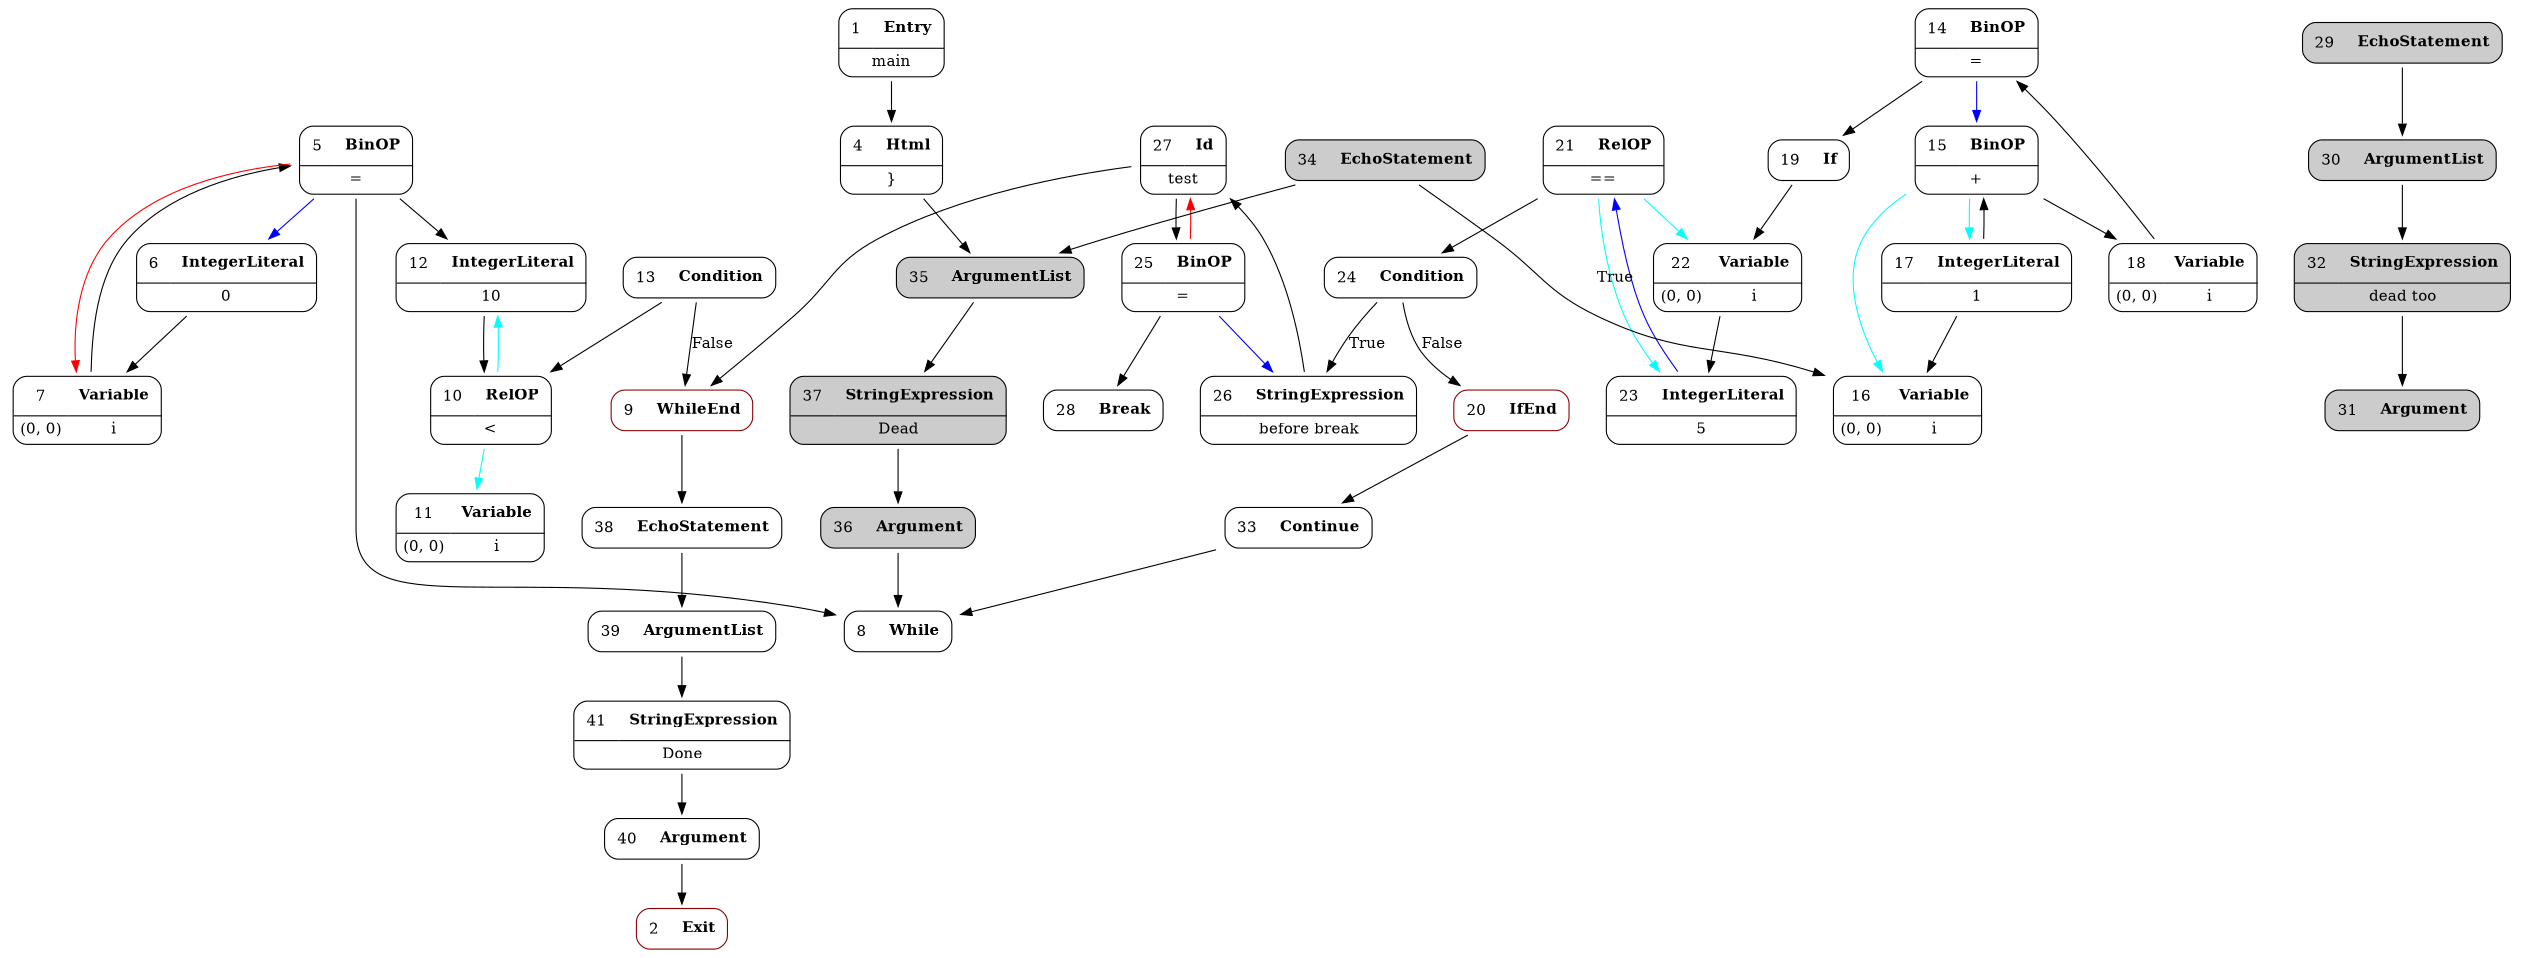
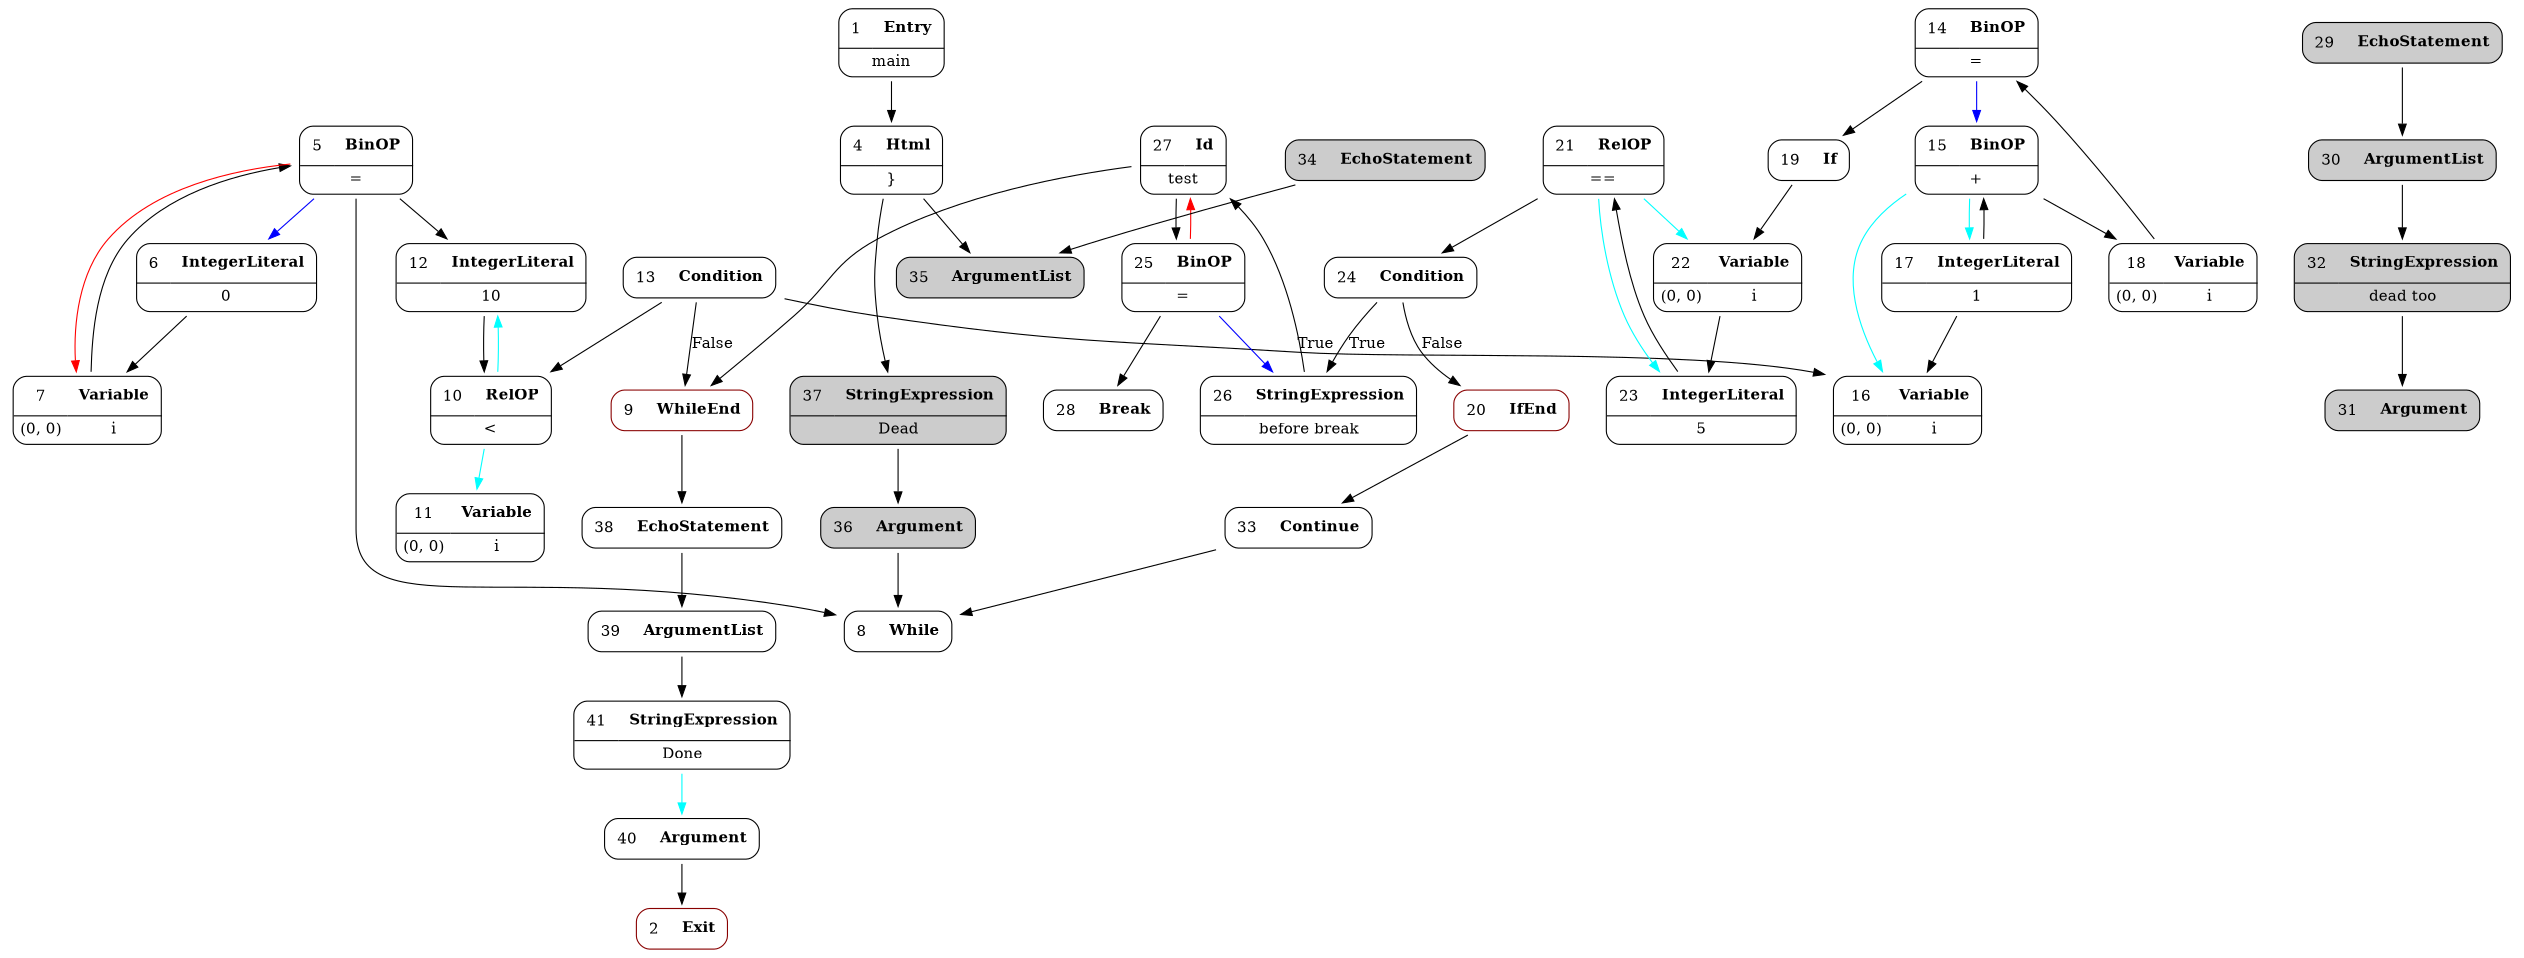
  digraph {
    node [shape=none]
    edge [weight=10]
    n1 [label=<<TABLE border='1' cellspacing='0' cellpadding='10' style='rounded' ><TR><TD border='0'>1</TD><TD border='0'><B>Entry</B></TD></TR><HR/><TR><TD border='0' cellpadding='5' colspan='2'>main</TD></TR></TABLE>>]
    n2 [label=<<TABLE border='1' cellspacing='0' cellpadding='10' style='rounded' ><TR><TD border='0'>4</TD><TD border='0'><B>Html</B></TD></TR><HR/><TR><TD border='0' cellpadding='5' colspan='2'>}</TD></TR></TABLE>>]
    n3 [label=<<TABLE border='1' cellspacing='0' cellpadding='10' style='rounded'  bgcolor='#CCCCCC'><TR><TD border='0'>35</TD><TD border='0'><B>ArgumentList</B></TD></TR></TABLE>>]
    n4 [label=<<TABLE border='1' cellspacing='0' cellpadding='10' style='rounded' ><TR><TD border='0'>6</TD><TD border='0'><B>IntegerLiteral</B></TD></TR><HR/><TR><TD border='0' cellpadding='5' colspan='2'>0</TD></TR></TABLE>>]
    n5 [label=<<TABLE border='1' cellspacing='0' cellpadding='10' style='rounded' ><TR><TD border='0'>7</TD><TD border='0'><B>Variable</B></TD></TR><HR/><TR><TD border='0' cellpadding='5'>(0, 0)</TD><TD border='0' cellpadding='5'>i</TD></TR></TABLE>>]
    n6 [label=<<TABLE border='1' cellspacing='0' cellpadding='10' style='rounded'  color='#880000'><TR><TD border='0'>2</TD><TD border='0'><B>Exit</B></TD></TR></TABLE>>]
    n7 [label=<<TABLE border='1' cellspacing='0' cellpadding='10' style='rounded' ><TR><TD border='0'>5</TD><TD border='0'><B>BinOP</B></TD></TR><HR/><TR><TD border='0' cellpadding='5' colspan='2'>=</TD></TR></TABLE>>]
    n8 [label=<<TABLE border='1' cellspacing='0' cellpadding='10' style='rounded' ><TR><TD border='0'>8</TD><TD border='0'><B>While</B></TD></TR></TABLE>>]
    n9 [label=<<TABLE border='1' cellspacing='0' cellpadding='10' style='rounded' ><TR><TD border='0'>12</TD><TD border='0'><B>IntegerLiteral</B></TD></TR><HR/><TR><TD border='0' cellpadding='5' colspan='2'>10</TD></TR></TABLE>>]
    n10 [label=<<TABLE border='1' cellspacing='0' cellpadding='10' style='rounded' ><TR><TD border='0'>11</TD><TD border='0'><B>Variable</B></TD></TR><HR/><TR><TD border='0' cellpadding='5'>(0, 0)</TD><TD border='0' cellpadding='5'>i</TD></TR></TABLE>>]
    n11 [label=<<TABLE border='1' cellspacing='0' cellpadding='10' style='rounded' ><TR><TD border='0'>10</TD><TD border='0'><B>RelOP</B></TD></TR><HR/><TR><TD border='0' cellpadding='5' colspan='2'>&lt;</TD></TR></TABLE>>]
    n12 [label=<<TABLE border='1' cellspacing='0' cellpadding='10' style='rounded'  color='#880000'><TR><TD border='0'>9</TD><TD border='0'><B>WhileEnd</B></TD></TR></TABLE>>]
    n13 [label=<<TABLE border='1' cellspacing='0' cellpadding='10' style='rounded' ><TR><TD border='0'>38</TD><TD border='0'><B>EchoStatement</B></TD></TR></TABLE>>]
    n14 [label=<<TABLE border='1' cellspacing='0' cellpadding='10' style='rounded' ><TR><TD border='0'>39</TD><TD border='0'><B>ArgumentList</B></TD></TR></TABLE>>]
    n15 [label=<<TABLE border='1' cellspacing='0' cellpadding='10' style='rounded' ><TR><TD border='0'>41</TD><TD border='0'><B>StringExpression</B></TD></TR><HR/><TR><TD border='0' cellpadding='5' colspan='2'>Done</TD></TR></TABLE>>]
    n16 [label=<<TABLE border='1' cellspacing='0' cellpadding='10' style='rounded' ><TR><TD border='0'>13</TD><TD border='0'><B>Condition</B></TD></TR></TABLE>>]
    n17 [label=<<TABLE border='1' cellspacing='0' cellpadding='10' style='rounded' ><TR><TD border='0'>16</TD><TD border='0'><B>Variable</B></TD></TR><HR/><TR><TD border='0' cellpadding='5'>(0, 0)</TD><TD border='0' cellpadding='5'>i</TD></TR></TABLE>>]
    n18 [label=<<TABLE border='1' cellspacing='0' cellpadding='10' style='rounded' ><TR><TD border='0'>17</TD><TD border='0'><B>IntegerLiteral</B></TD></TR><HR/><TR><TD border='0' cellpadding='5' colspan='2'>1</TD></TR></TABLE>>]
    n19 [label=<<TABLE border='1' cellspacing='0' cellpadding='10' style='rounded' ><TR><TD border='0'>15</TD><TD border='0'><B>BinOP</B></TD></TR><HR/><TR><TD border='0' cellpadding='5' colspan='2'>+</TD></TR></TABLE>>]
    n20 [label=<<TABLE border='1' cellspacing='0' cellpadding='10' style='rounded' ><TR><TD border='0'>14</TD><TD border='0'><B>BinOP</B></TD></TR><HR/><TR><TD border='0' cellpadding='5' colspan='2'>=</TD></TR></TABLE>>]
    n21 [label=<<TABLE border='1' cellspacing='0' cellpadding='10' style='rounded' ><TR><TD border='0'>19</TD><TD border='0'><B>If</B></TD></TR></TABLE>>]
    n22 [label=<<TABLE border='1' cellspacing='0' cellpadding='10' style='rounded' ><TR><TD border='0'>22</TD><TD border='0'><B>Variable</B></TD></TR><HR/><TR><TD border='0' cellpadding='5'>(0, 0)</TD><TD border='0' cellpadding='5'>i</TD></TR></TABLE>>]
    n23 [label=<<TABLE border='1' cellspacing='0' cellpadding='10' style='rounded' ><TR><TD border='0'>18</TD><TD border='0'><B>Variable</B></TD></TR><HR/><TR><TD border='0' cellpadding='5'>(0, 0)</TD><TD border='0' cellpadding='5'>i</TD></TR></TABLE>>]
    n24 [label=<<TABLE border='1' cellspacing='0' cellpadding='10' style='rounded' ><TR><TD border='0'>23</TD><TD border='0'><B>IntegerLiteral</B></TD></TR><HR/><TR><TD border='0' cellpadding='5' colspan='2'>5</TD></TR></TABLE>>]
    n25 [label=<<TABLE border='1' cellspacing='0' cellpadding='10' style='rounded' ><TR><TD border='0'>21</TD><TD border='0'><B>RelOP</B></TD></TR><HR/><TR><TD border='0' cellpadding='5' colspan='2'>==</TD></TR></TABLE>>]
    n26 [label=<<TABLE border='1' cellspacing='0' cellpadding='10' style='rounded'  color='#880000'><TR><TD border='0'>20</TD><TD border='0'><B>IfEnd</B></TD></TR></TABLE>>]
    n27 [label=<<TABLE border='1' cellspacing='0' cellpadding='10' style='rounded' ><TR><TD border='0'>33</TD><TD border='0'><B>Continue</B></TD></TR></TABLE>>]
    n28 [label=<<TABLE border='1' cellspacing='0' cellpadding='10' style='rounded' ><TR><TD border='0'>24</TD><TD border='0'><B>Condition</B></TD></TR></TABLE>>]
    n29 [label=<<TABLE border='1' cellspacing='0' cellpadding='10' style='rounded' ><TR><TD border='0'>26</TD><TD border='0'><B>StringExpression</B></TD></TR><HR/><TR><TD border='0' cellpadding='5' colspan='2'>before break</TD></TR></TABLE>>]
    n30 [label=<<TABLE border='1' cellspacing='0' cellpadding='10' style='rounded' ><TR><TD border='0'>27</TD><TD border='0'><B>Id</B></TD></TR><HR/><TR><TD border='0' cellpadding='5' colspan='2'>test</TD></TR></TABLE>>]
    n31 [label=<<TABLE border='1' cellspacing='0' cellpadding='10' style='rounded' ><TR><TD border='0'>25</TD><TD border='0'><B>BinOP</B></TD></TR><HR/><TR><TD border='0' cellpadding='5' colspan='2'>=</TD></TR></TABLE>>]
    n32 [label=<<TABLE border='1' cellspacing='0' cellpadding='10' style='rounded' ><TR><TD border='0'>28</TD><TD border='0'><B>Break</B></TD></TR></TABLE>>]
    n33 [label=<<TABLE border='1' cellspacing='0' cellpadding='10' style='rounded'  bgcolor='#CCCCCC'><TR><TD border='0'>29</TD><TD border='0'><B>EchoStatement</B></TD></TR></TABLE>>]
    n34 [label=<<TABLE border='1' cellspacing='0' cellpadding='10' style='rounded'  bgcolor='#CCCCCC'><TR><TD border='0'>30</TD><TD border='0'><B>ArgumentList</B></TD></TR></TABLE>>]
    n35 [label=<<TABLE border='1' cellspacing='0' cellpadding='10' style='rounded'  bgcolor='#CCCCCC'><TR><TD border='0'>32</TD><TD border='0'><B>StringExpression</B></TD></TR><HR/><TR><TD border='0' cellpadding='5' colspan='2'>dead too</TD></TR></TABLE>>]
    n36 [label=<<TABLE border='1' cellspacing='0' cellpadding='10' style='rounded'  bgcolor='#CCCCCC'><TR><TD border='0'>31</TD><TD border='0'><B>Argument</B></TD></TR></TABLE>>]
    n37 [label=<<TABLE border='1' cellspacing='0' cellpadding='10' style='rounded'  bgcolor='#CCCCCC'><TR><TD border='0'>34</TD><TD border='0'><B>EchoStatement</B></TD></TR></TABLE>>]
    n38 [label=<<TABLE border='1' cellspacing='0' cellpadding='10' style='rounded'  bgcolor='#CCCCCC'><TR><TD border='0'>37</TD><TD border='0'><B>StringExpression</B></TD></TR><HR/><TR><TD border='0' cellpadding='5' colspan='2'>Dead</TD></TR></TABLE>>]
    n39 [label=<<TABLE border='1' cellspacing='0' cellpadding='10' style='rounded'  bgcolor='#CCCCCC'><TR><TD border='0'>36</TD><TD border='0'><B>Argument</B></TD></TR></TABLE>>]
    n40 [label=<<TABLE border='1' cellspacing='0' cellpadding='10' style='rounded' ><TR><TD border='0'>40</TD><TD border='0'><B>Argument</B></TD></TR></TABLE>>]
    n1 -> n2
    n2 -> n3
-   n3 -> n38
+   n2 -> n38
    n4 -> n5
    n5 -> n7
    n7 -> n4 [color=blue weight=1]
    n7 -> n5 [color=red weight=1]
    n7 -> n8
    n7 -> n9
    n9 -> n11
    n11 -> n9 [color=cyan weight=1]
    n11 -> n10 [color=cyan weight=1]
    n12 -> n13
    n13 -> n14
    n14 -> n15
-   n15 -> n40
+   n15 -> n40 [color=cyan]
    n16 -> n11
    n16 -> n12 [label=False]
-   n37 -> n17 [label=True]
+   n16 -> n17 [label=True]
    n18 -> n17
    n18 -> n19
    n19 -> n17 [color=cyan weight=1]
    n19 -> n18 [color=cyan weight=1]
    n19 -> n23
    n20 -> n19 [color=blue weight=1]
    n20 -> n21
    n21 -> n22
    n22 -> n24
    n23 -> n20
-   n24 -> n25 [color=blue]
+   n24 -> n25
    n25 -> n22 [color=cyan weight=1]
    n25 -> n24 [color=cyan weight=1]
    n25 -> n28
    n26 -> n27
    n27 -> n8
    n28 -> n26 [label=False]
    n28 -> n29 [label=True]
    n29 -> n30
    n30 -> n12
    n30 -> n31
    n31 -> n29 [color=blue weight=1]
    n31 -> n30 [color=red weight=1]
    n31 -> n32
    n33 -> n34
    n34 -> n35
    n35 -> n36
    n37 -> n3
    n38 -> n39
    n39 -> n8
    n40 -> n6
  }
